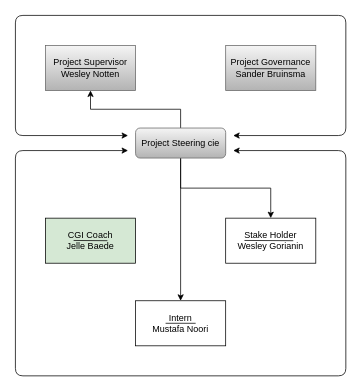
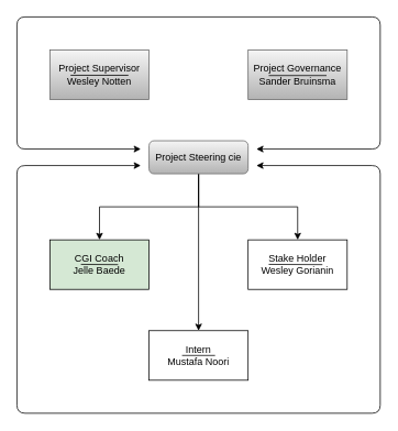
  <mxCell id="0" />
  <mxCell id="1" parent="0" />
  <mxCell id="2" value="Project Supervisor&lt;br&gt;Wesley Notten" style="rounded=0;whiteSpace=wrap;html=1;fillColor=#f5f5f5;strokeColor=#666666;gradientColor=#b3b3b3;" parent="1" vertex="1"><mxGeometry x="60" y="60" width="120" height="60" as="geometry" /></mxCell>
  <mxCell id="3" value="Project Governance&lt;br&gt;Sander Bruinsma" style="rounded=0;whiteSpace=wrap;html=1;fillColor=#f5f5f5;strokeColor=#666666;gradientColor=#b3b3b3;" parent="1" vertex="1"><mxGeometry x="300" y="60" width="120" height="60" as="geometry" /></mxCell>
  <mxCell id="4" style="edgeStyle=orthogonalEdgeStyle;rounded=0;orthogonalLoop=1;jettySize=auto;html=1;exitX=0.5;exitY=1;exitDx=0;exitDy=0;entryX=0.5;entryY=0;entryDx=0;entryDy=0;" parent="1" source="7" target="9" edge="1"><mxGeometry relative="1" as="geometry" /></mxCell>
  <mxCell id="5" style="edgeStyle=orthogonalEdgeStyle;rounded=0;orthogonalLoop=1;jettySize=auto;html=1;exitX=0.5;exitY=1;exitDx=0;exitDy=0;entryX=0.5;entryY=0;entryDx=0;entryDy=0;" parent="1" source="7" target="8" edge="1"><mxGeometry relative="1" as="geometry" /></mxCell>
- <mxCell id="6" style="edgeStyle=orthogonalEdgeStyle;rounded=0;orthogonalLoop=1;jettySize=auto;html=1;" parent="1" source="7" target="2" edge="1"><mxGeometry relative="1" as="geometry" /></mxCell>
+ <mxCell id="6" style="edgeStyle=orthogonalEdgeStyle;rounded=0;orthogonalLoop=1;jettySize=auto;html=1;entryX=0.5;entryY=0;entryDx=0;entryDy=0;" parent="1" source="7" target="10" edge="1"><mxGeometry relative="1" as="geometry" /></mxCell>
  <mxCell id="7" value="Project Steering cie" style="rounded=1;whiteSpace=wrap;html=1;fillColor=#f5f5f5;gradientColor=#b3b3b3;strokeColor=#666666;" parent="1" vertex="1"><mxGeometry x="180" y="170" width="120" height="40" as="geometry" /></mxCell>
  <mxCell id="8" value="Stake Holder&lt;br&gt;Wesley Gorianin" style="rounded=0;whiteSpace=wrap;html=1;" parent="1" vertex="1"><mxGeometry x="300" y="290" width="120" height="60" as="geometry" /></mxCell>
  <mxCell id="9" value="Intern&lt;br&gt;Mustafa Noori" style="rounded=0;whiteSpace=wrap;html=1;" parent="1" vertex="1"><mxGeometry x="180" y="400" width="120" height="60" as="geometry" /></mxCell>
  <mxCell id="10" value="CGI Coach&lt;br&gt;Jelle Baede" style="rounded=0;whiteSpace=wrap;html=1;fillColor=#d5e8d4;" parent="1" vertex="1"><mxGeometry x="60" y="290" width="120" height="60" as="geometry" /></mxCell>
  <mxCell id="11" value="" style="endArrow=classic;startArrow=classic;html=1;rounded=1;shadow=0;strokeColor=default;" parent="1" edge="1"><mxGeometry width="50" height="50" relative="1" as="geometry"><mxPoint x="170" y="180" as="sourcePoint" /><mxPoint x="310" y="180" as="targetPoint" /><Array as="points"><mxPoint x="20" y="180" /><mxPoint x="20" y="20" /><mxPoint x="460" y="20" /><mxPoint x="460" y="180" /></Array></mxGeometry></mxCell>
  <mxCell id="12" value="" style="endArrow=classic;startArrow=classic;html=1;rounded=1;" parent="1" edge="1"><mxGeometry width="50" height="50" relative="1" as="geometry"><mxPoint x="310" y="200" as="sourcePoint" /><mxPoint x="170" y="200" as="targetPoint" /><Array as="points"><mxPoint x="460" y="200" /><mxPoint x="460" y="500" /><mxPoint x="20" y="500" /><mxPoint x="20" y="200" /></Array></mxGeometry></mxCell>
  <mxCell id="13" value="" style="endArrow=none;html=1;rounded=0;" parent="1" edge="1"><mxGeometry width="50" height="50" relative="1" as="geometry"><mxPoint x="85" y="90.71" as="sourcePoint" /><mxPoint x="155" y="90.71" as="targetPoint" /></mxGeometry></mxCell>
  <mxCell id="14" value="" style="endArrow=none;html=1;rounded=0;" parent="1" edge="1"><mxGeometry width="50" height="50" relative="1" as="geometry"><mxPoint x="325" y="91" as="sourcePoint" /><mxPoint x="395" y="91" as="targetPoint" /></mxGeometry></mxCell>
  <mxCell id="15" value="" style="endArrow=none;html=1;rounded=0;" parent="1" edge="1"><mxGeometry width="50" height="50" relative="1" as="geometry"><mxPoint x="97.5" y="319.71" as="sourcePoint" /><mxPoint x="142.5" y="320" as="targetPoint" /></mxGeometry></mxCell>
  <mxCell id="16" value="" style="endArrow=none;html=1;rounded=0;" parent="1" edge="1"><mxGeometry width="50" height="50" relative="1" as="geometry"><mxPoint x="325" y="319.71" as="sourcePoint" /><mxPoint x="390" y="320" as="targetPoint" /></mxGeometry></mxCell>
  <mxCell id="17" value="" style="endArrow=none;html=1;rounded=0;" parent="1" edge="1"><mxGeometry width="50" height="50" relative="1" as="geometry"><mxPoint x="220" y="430" as="sourcePoint" /><mxPoint x="260" y="430" as="targetPoint" /></mxGeometry></mxCell>
